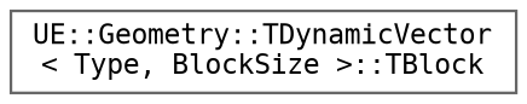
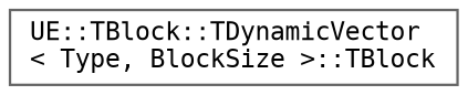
  digraph {
    rankdir=LR
    fontname="DejaVu Sans Mono"
-   n1 [color=grey40 fillcolor=white fontname="DejaVu Sans Mono" fontsize=10 height=0.2 label="UE::Geometry::TDynamicVector\l\< Type, BlockSize \>::TBlock" shape=box style=filled width=0.4]
+   n1 [color=grey40 fillcolor=white fontname="DejaVu Sans Mono" fontsize=10 height=0.2 label="UE::TBlock::TDynamicVector\l\< Type, BlockSize \>::TBlock" shape=box style=filled width=0.4]
  }
